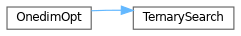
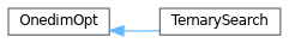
  digraph {
    rankdir=LR
    node [color=grey40 fillcolor=white fontname=Helvetica fontsize=10 shape=box style=filled]
    n1 [height=0.2 label=OnedimOpt width=0.4]
    n2 [height=0.2 label=TernarySearch width=0.4]
-   n2 -> n1 [color=steelblue1 dir=back fontname=Helvetica fontsize=10 labelfontname=Helvetica labelfontsize=10 style=solid]
+   n1 -> n2 [color=steelblue1 dir=back fontname=Helvetica fontsize=10 labelfontname=Helvetica labelfontsize=10 style=solid]
  }
